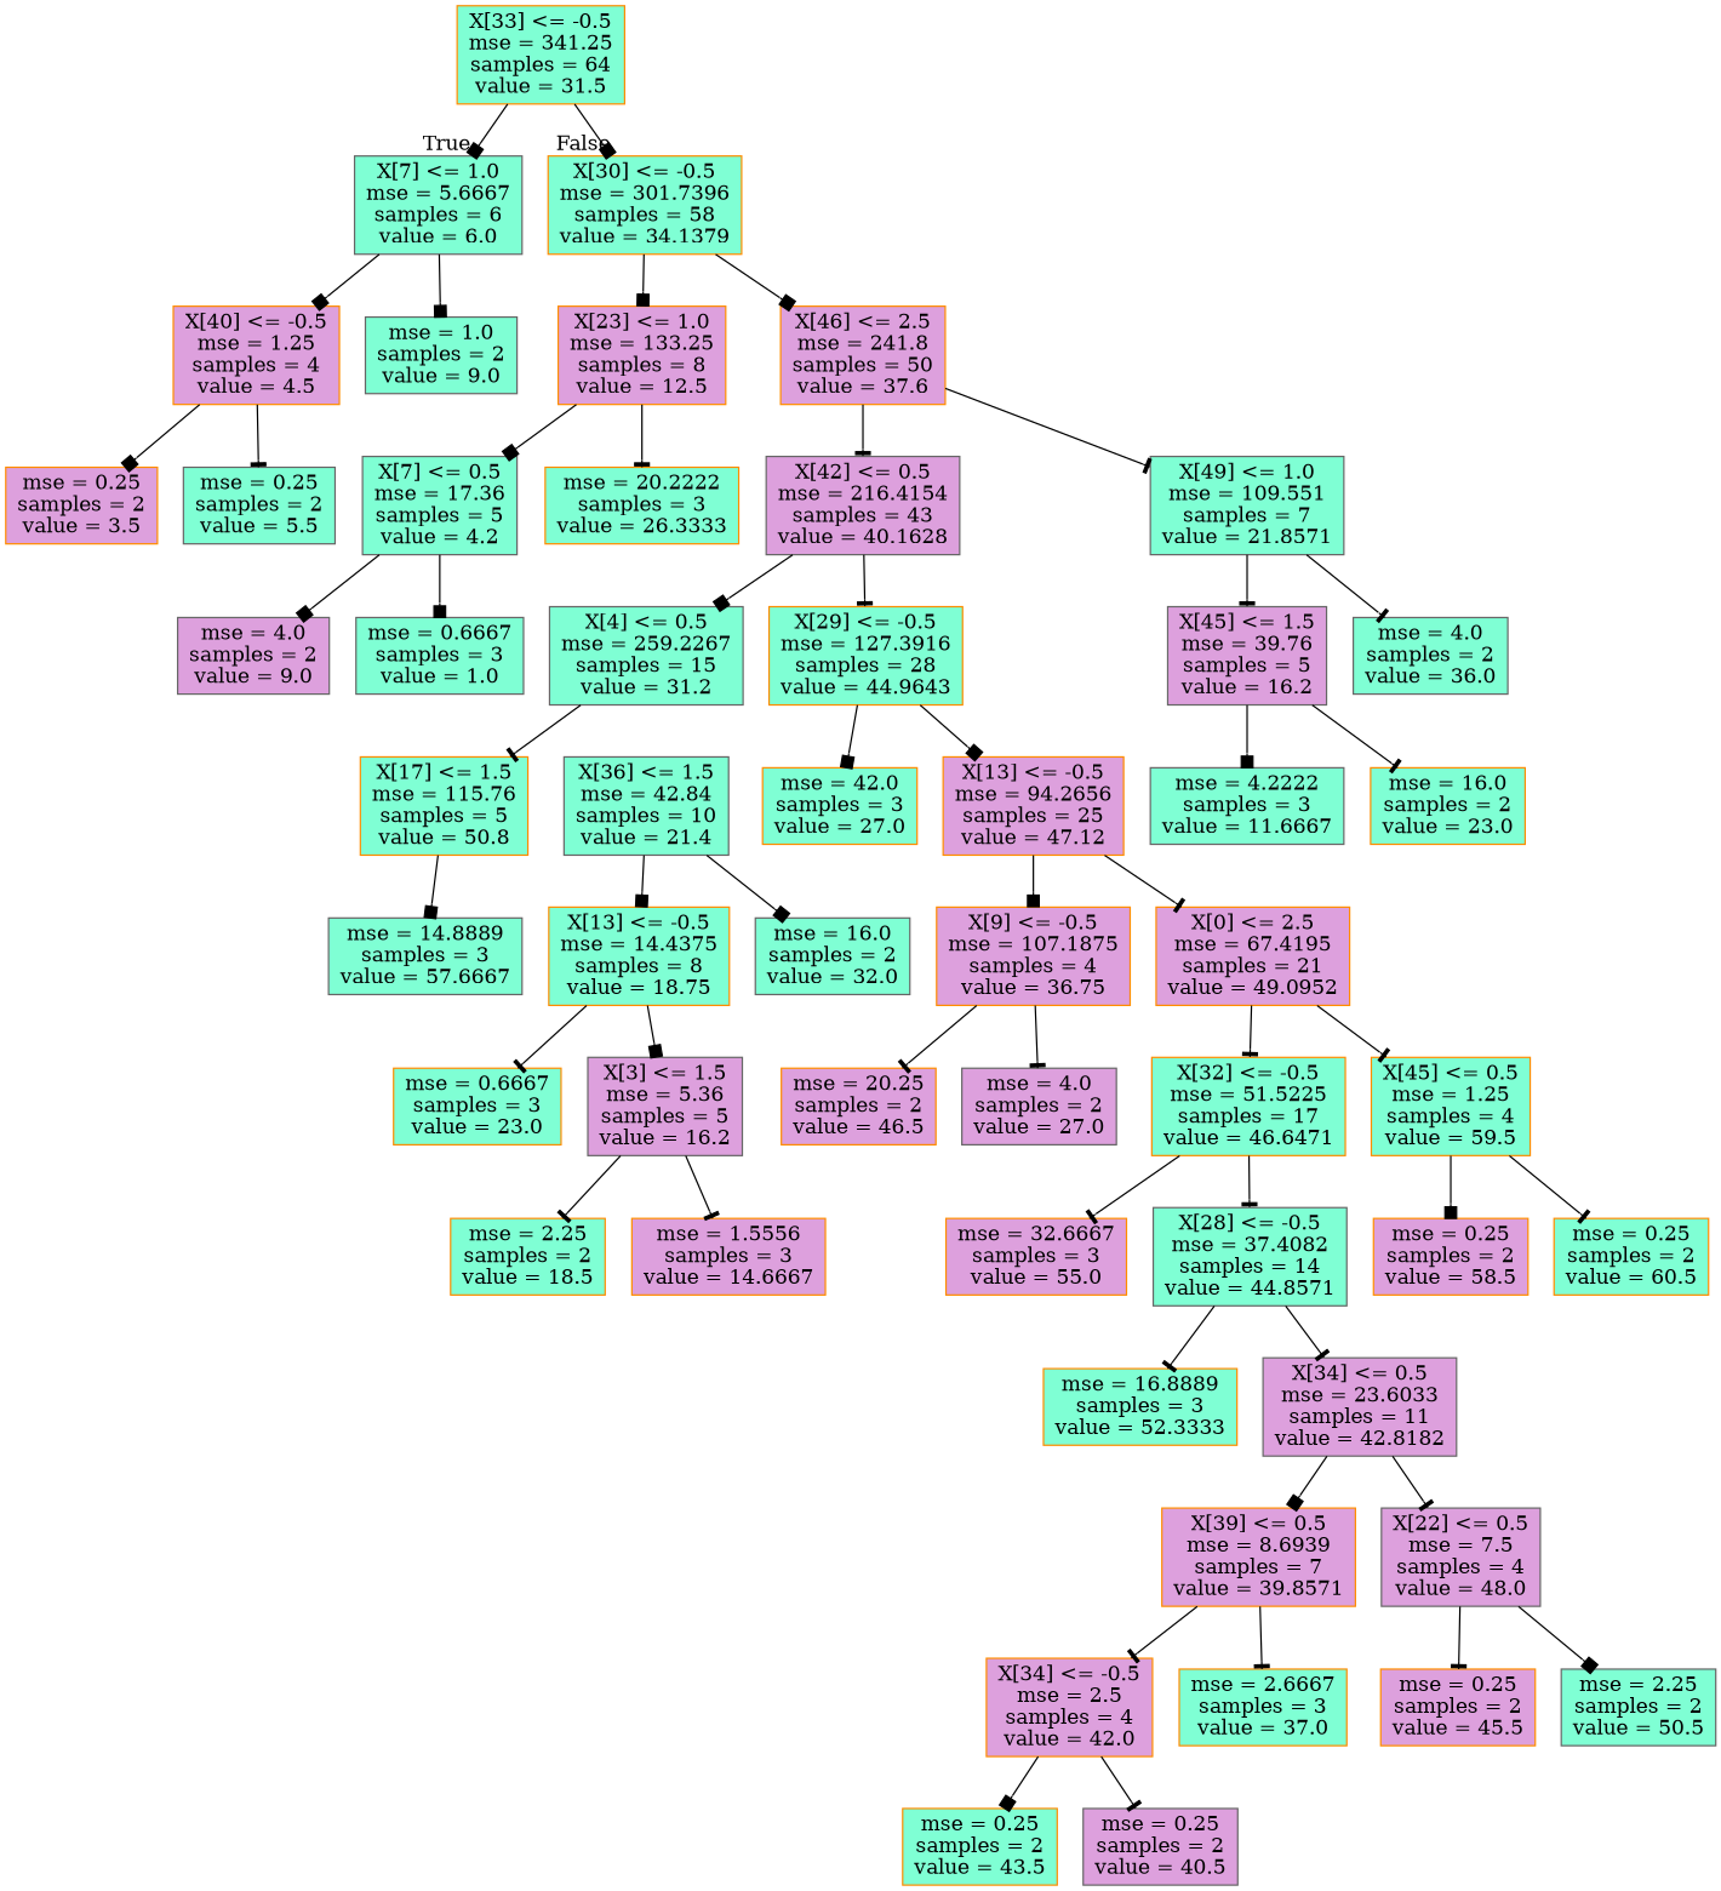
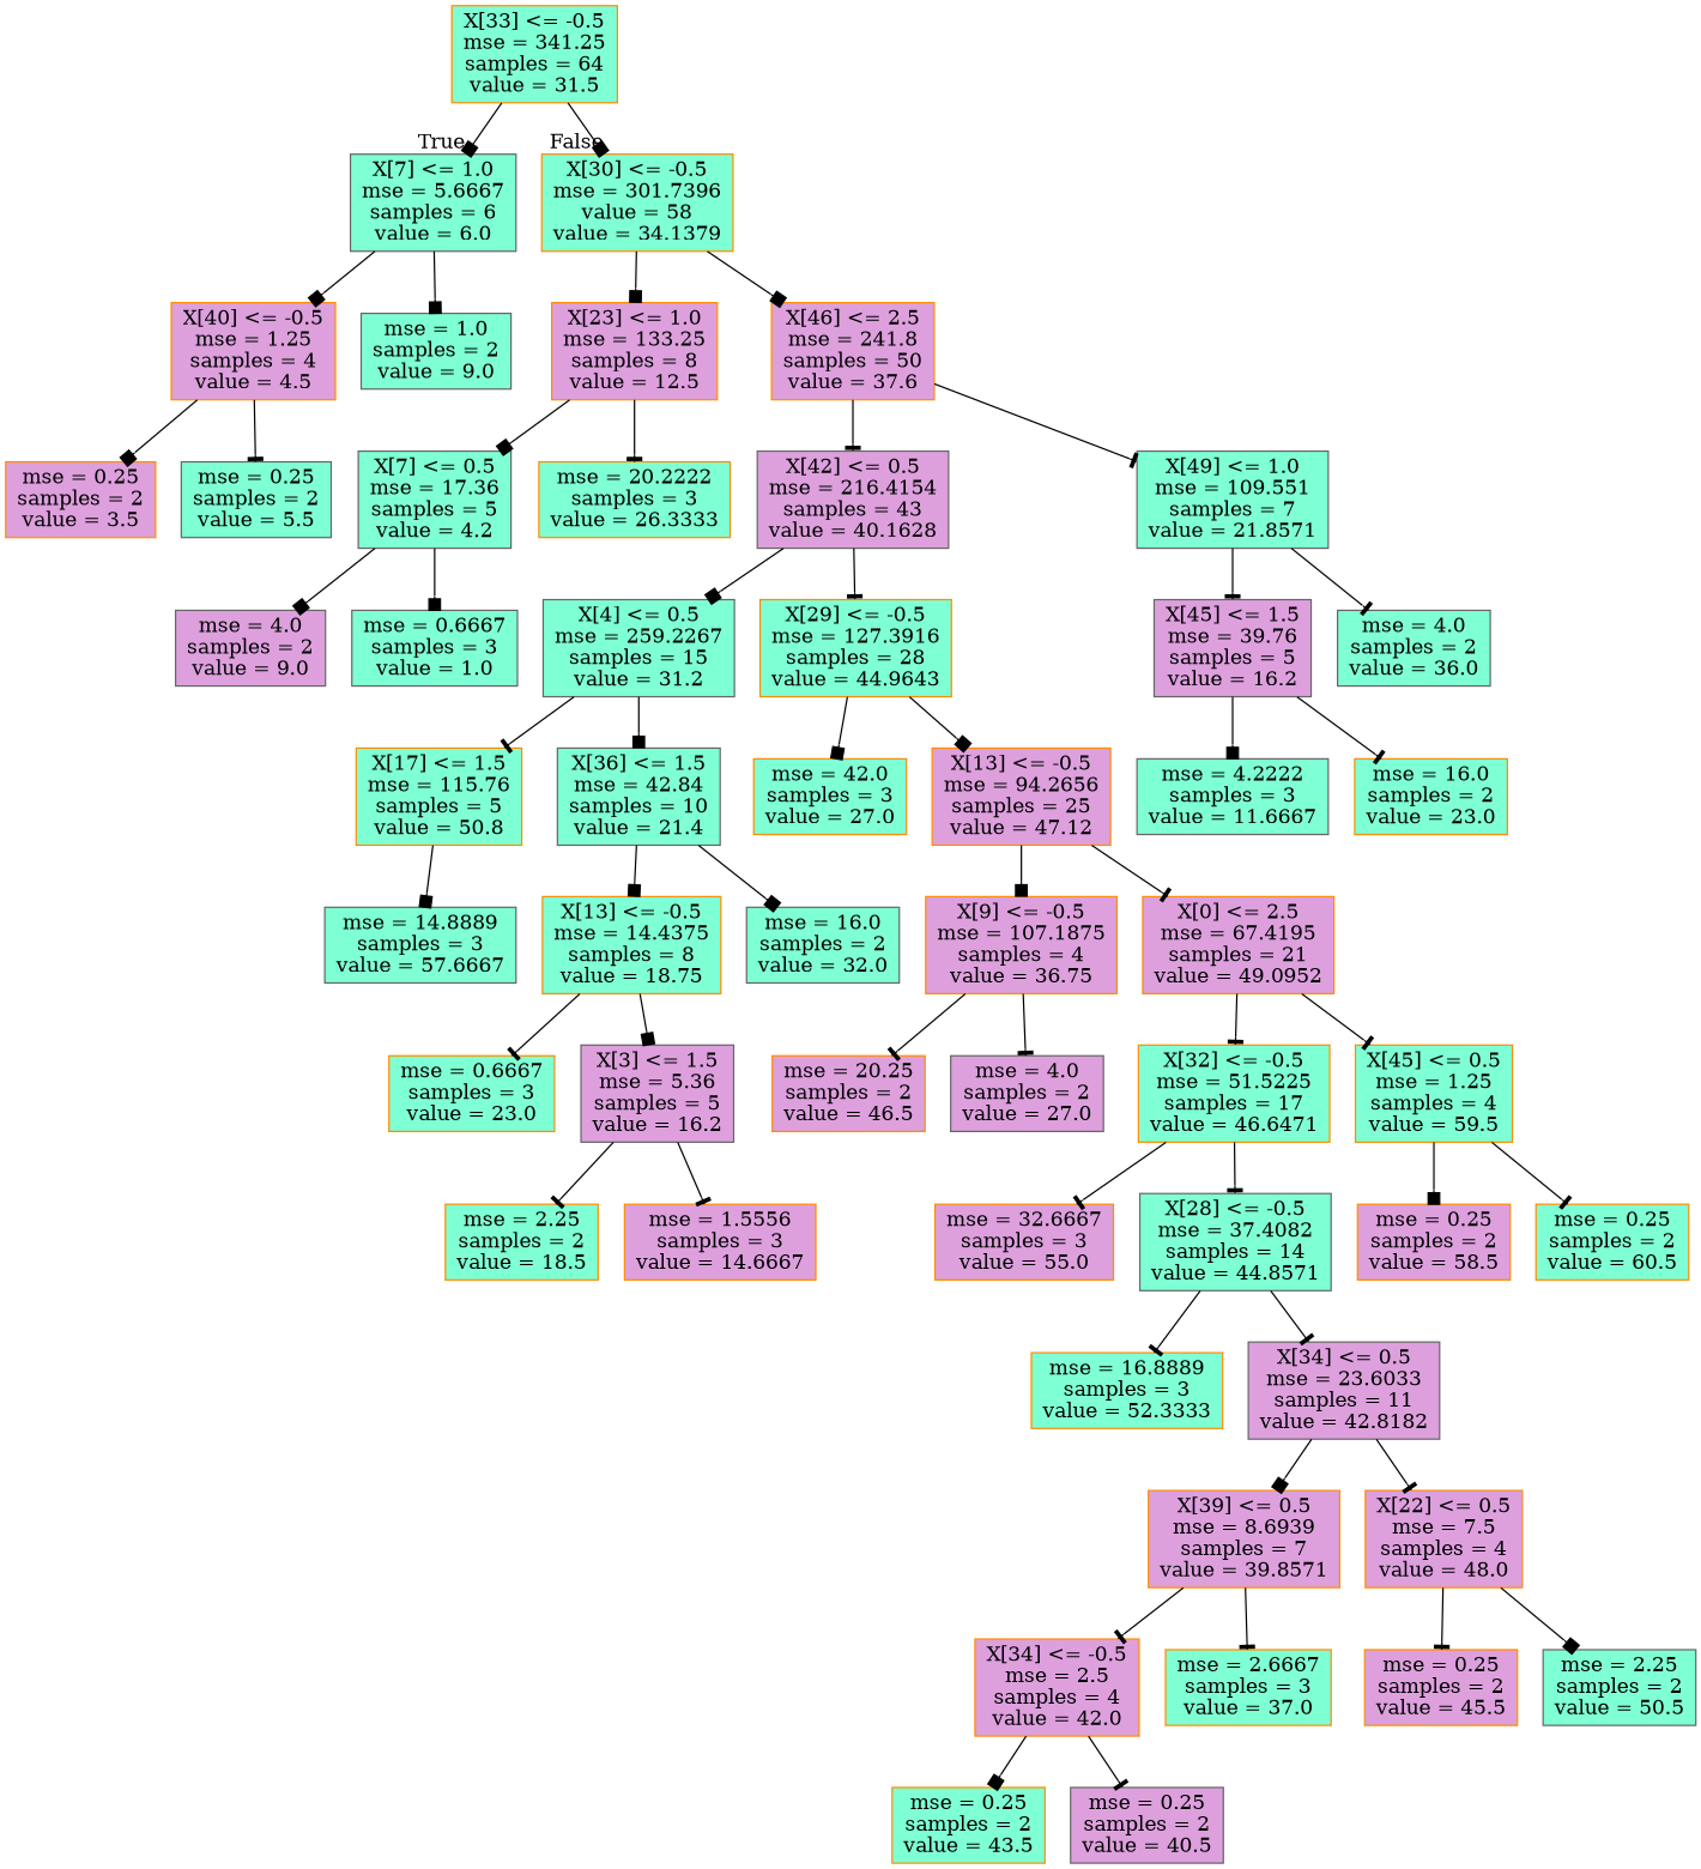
  digraph {
    node [color=darkorange fillcolor=aquamarine shape=box style=filled]
    edge [arrowhead=tee]
    n1 [label="X[33] <= -0.5\nmse = 341.25\nsamples = 64\nvalue = 31.5"]
    n2 [color=gray40 label="X[7] <= 1.0\nmse = 5.6667\nsamples = 6\nvalue = 6.0"]
-   n3 [label="X[30] <= -0.5\nmse = 301.7396\nsamples = 58\nvalue = 34.1379"]
+   n3 [label="X[30] <= -0.5\nmse = 301.7396\nvalue = 58\nvalue = 34.1379"]
    n4 [fillcolor=plum label="X[40] <= -0.5\nmse = 1.25\nsamples = 4\nvalue = 4.5"]
    n5 [color=gray40 label="mse = 1.0\nsamples = 2\nvalue = 9.0"]
    n6 [fillcolor=plum label="X[23] <= 1.0\nmse = 133.25\nsamples = 8\nvalue = 12.5"]
    n7 [fillcolor=plum label="X[46] <= 2.5\nmse = 241.8\nsamples = 50\nvalue = 37.6"]
    n8 [fillcolor=plum label="mse = 0.25\nsamples = 2\nvalue = 3.5"]
    n9 [color=gray40 label="mse = 0.25\nsamples = 2\nvalue = 5.5"]
    n10 [color=gray40 label="X[7] <= 0.5\nmse = 17.36\nsamples = 5\nvalue = 4.2"]
    n11 [label="mse = 20.2222\nsamples = 3\nvalue = 26.3333"]
    n12 [color=gray40 fillcolor=plum label="X[42] <= 0.5\nmse = 216.4154\nsamples = 43\nvalue = 40.1628"]
    n13 [color=gray40 label="X[49] <= 1.0\nmse = 109.551\nsamples = 7\nvalue = 21.8571"]
    n14 [color=gray40 fillcolor=plum label="mse = 4.0\nsamples = 2\nvalue = 9.0"]
    n15 [color=gray40 label="mse = 0.6667\nsamples = 3\nvalue = 1.0"]
    n16 [color=gray40 label="X[4] <= 0.5\nmse = 259.2267\nsamples = 15\nvalue = 31.2"]
    n17 [label="X[29] <= -0.5\nmse = 127.3916\nsamples = 28\nvalue = 44.9643"]
    n18 [color=gray40 fillcolor=plum label="X[45] <= 1.5\nmse = 39.76\nsamples = 5\nvalue = 16.2"]
    n19 [color=gray40 label="mse = 4.0\nsamples = 2\nvalue = 36.0"]
    n20 [label="X[17] <= 1.5\nmse = 115.76\nsamples = 5\nvalue = 50.8"]
    n21 [color=gray40 label="X[36] <= 1.5\nmse = 42.84\nsamples = 10\nvalue = 21.4"]
    n22 [label="mse = 42.0\nsamples = 3\nvalue = 27.0"]
    n23 [fillcolor=plum label="X[13] <= -0.5\nmse = 94.2656\nsamples = 25\nvalue = 47.12"]
    n24 [color=gray40 label="mse = 14.8889\nsamples = 3\nvalue = 57.6667"]
    n25 [label="X[13] <= -0.5\nmse = 14.4375\nsamples = 8\nvalue = 18.75"]
    n26 [color=gray40 label="mse = 16.0\nsamples = 2\nvalue = 32.0"]
    n27 [label="mse = 0.6667\nsamples = 3\nvalue = 23.0"]
    n28 [color=gray40 fillcolor=plum label="X[3] <= 1.5\nmse = 5.36\nsamples = 5\nvalue = 16.2"]
    n29 [label="mse = 2.25\nsamples = 2\nvalue = 18.5"]
    n30 [fillcolor=plum label="mse = 1.5556\nsamples = 3\nvalue = 14.6667"]
    n31 [fillcolor=plum label="X[9] <= -0.5\nmse = 107.1875\nsamples = 4\nvalue = 36.75"]
    n32 [fillcolor=plum label="X[0] <= 2.5\nmse = 67.4195\nsamples = 21\nvalue = 49.0952"]
    n33 [fillcolor=plum label="mse = 20.25\nsamples = 2\nvalue = 46.5"]
    n34 [color=gray40 fillcolor=plum label="mse = 4.0\nsamples = 2\nvalue = 27.0"]
    n35 [label="X[32] <= -0.5\nmse = 51.5225\nsamples = 17\nvalue = 46.6471"]
    n36 [label="X[45] <= 0.5\nmse = 1.25\nsamples = 4\nvalue = 59.5"]
    n37 [fillcolor=plum label="mse = 32.6667\nsamples = 3\nvalue = 55.0"]
    n38 [color=gray40 label="X[28] <= -0.5\nmse = 37.4082\nsamples = 14\nvalue = 44.8571"]
    n39 [fillcolor=plum label="mse = 0.25\nsamples = 2\nvalue = 58.5"]
    n40 [label="mse = 0.25\nsamples = 2\nvalue = 60.5"]
    n41 [label="mse = 16.8889\nsamples = 3\nvalue = 52.3333"]
    n42 [color=gray40 fillcolor=plum label="X[34] <= 0.5\nmse = 23.6033\nsamples = 11\nvalue = 42.8182"]
    n43 [fillcolor=plum label="X[39] <= 0.5\nmse = 8.6939\nsamples = 7\nvalue = 39.8571"]
-   n44 [color=gray40 fillcolor=plum label="X[22] <= 0.5\nmse = 7.5\nsamples = 4\nvalue = 48.0"]
+   n44 [fillcolor=plum label="X[22] <= 0.5\nmse = 7.5\nsamples = 4\nvalue = 48.0"]
    n45 [fillcolor=plum label="X[34] <= -0.5\nmse = 2.5\nsamples = 4\nvalue = 42.0"]
    n46 [label="mse = 2.6667\nsamples = 3\nvalue = 37.0"]
    n47 [fillcolor=plum label="mse = 0.25\nsamples = 2\nvalue = 45.5"]
    n48 [color=gray40 label="mse = 2.25\nsamples = 2\nvalue = 50.5"]
    n49 [label="mse = 0.25\nsamples = 2\nvalue = 43.5"]
    n50 [color=gray40 fillcolor=plum label="mse = 0.25\nsamples = 2\nvalue = 40.5"]
    n51 [color=gray40 label="mse = 4.2222\nsamples = 3\nvalue = 11.6667"]
    n52 [label="mse = 16.0\nsamples = 2\nvalue = 23.0"]
    n1 -> n2 [arrowhead=box headlabel=True labelangle=45 labeldistance=2.5]
    n1 -> n3 [arrowhead=box headlabel=False labelangle=-45 labeldistance=2.5]
    n2 -> n4 [arrowhead=box]
    n2 -> n5 [arrowhead=box]
    n3 -> n6 [arrowhead=box]
    n3 -> n7 [arrowhead=box]
    n4 -> n8 [arrowhead=box]
    n4 -> n9
    n6 -> n10 [arrowhead=box]
    n6 -> n11
    n7 -> n12
    n7 -> n13
    n10 -> n14 [arrowhead=box]
    n10 -> n15 [arrowhead=box]
    n12 -> n16 [arrowhead=box]
    n12 -> n17
    n13 -> n18
    n13 -> n19
    n16 -> n20
+   n16 -> n21 [arrowhead=box]
    n17 -> n22 [arrowhead=box]
    n17 -> n23 [arrowhead=box]
    n18 -> n51 [arrowhead=box]
    n18 -> n52
    n20 -> n24 [arrowhead=box]
    n21 -> n25 [arrowhead=box]
    n21 -> n26 [arrowhead=box]
    n23 -> n31 [arrowhead=box]
    n23 -> n32
    n25 -> n27
    n25 -> n28 [arrowhead=box]
    n28 -> n29
    n28 -> n30
    n31 -> n33
    n31 -> n34
    n32 -> n35
    n32 -> n36
    n35 -> n37
    n35 -> n38
    n36 -> n39 [arrowhead=box]
    n36 -> n40
    n38 -> n41
    n38 -> n42
    n42 -> n43 [arrowhead=box]
    n42 -> n44
    n43 -> n45
    n43 -> n46
    n44 -> n47
    n44 -> n48 [arrowhead=box]
    n45 -> n49 [arrowhead=box]
    n45 -> n50
  }
